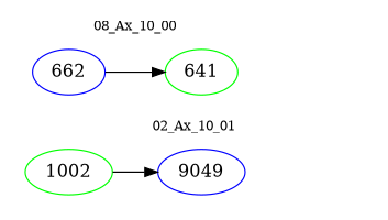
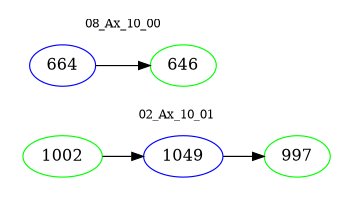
  digraph {
    rankdir=LR
    node [color=green]
    edge [color=black]
    n1 [label=1002]
-   n2 [color=blue label=9049]
-   n4 [color=blue label=662]
-   n5 [label=641]
+   n2 [color=blue label=1049]
+   n3 [label=997]
+   n4 [color=blue label=664]
+   n5 [label=646]
    subgraph cluster_1 {
      color=white
      fontsize=10
      label="02_Ax_10_01"
      n1
      n2
+     n3
    }
    subgraph cluster_2 {
      color=white
      fontsize=10
      label="08_Ax_10_00"
      n4
      n5
    }
    n1 -> n2
+   n2 -> n3
    n4 -> n5
  }
